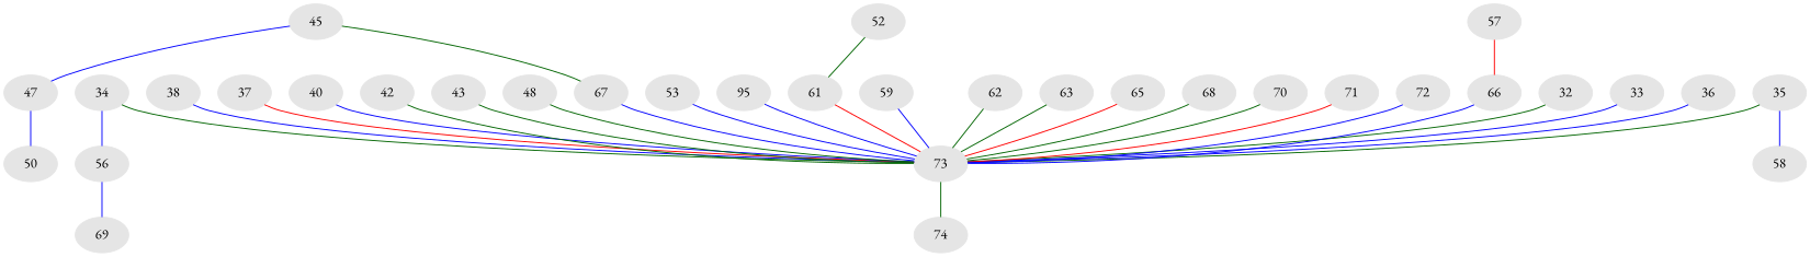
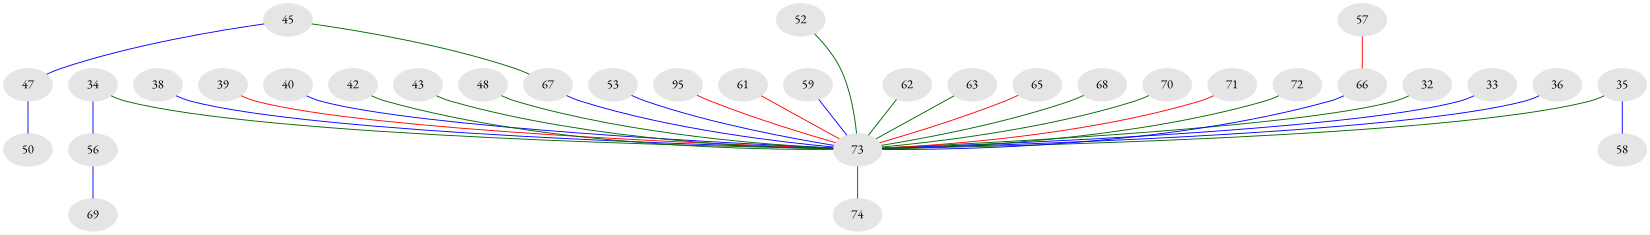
  graph {
    fontname="EB Garamond"
    node [color=gray90 fontname="EB Garamond" style=filled]
    edge [color=darkgreen fontname="EB Garamond"]
    73 [super="+3+9+26+4+46+8+10+11+12+22+51+15+20+49+54+64+37+23+27+28+29"]
    74
    32
    33
    34
    56
    69
    35
    58
    36
    38
-   39 [label=37]
+   39
    40
    42
    43
    45
    47
    67
    50
    48
    52
    53
    n23 [label=95]
    57
    66
    59
    61
    62
    63
    65
    68
    70
    71
    72
    73 -- 74
    32 -- 73
    33 -- 73 [color=blue]
    34 -- 73
    34 -- 56 [color=blue]
    56 -- 69 [color=blue]
    35 -- 73
    35 -- 58 [color=blue]
    36 -- 73 [color=blue]
    38 -- 73 [color=blue]
    39 -- 73 [color=red]
    40 -- 73 [color=blue]
    42 -- 73
    43 -- 73
    45 -- 47 [color=blue]
    45 -- 67
    47 -- 50 [color=blue]
    67 -- 73 [color=blue]
    48 -- 73
-   52 -- 61
+   52 -- 73
    53 -- 73 [color=blue]
-   n23 -- 73 [color=blue]
+   n23 -- 73 [color=red]
    57 -- 66 [color=red]
    66 -- 73 [color=blue]
    59 -- 73 [color=blue]
    61 -- 73 [color=red]
    62 -- 73
    63 -- 73
    65 -- 73 [color=red]
    68 -- 73
    70 -- 73
    71 -- 73 [color=red]
-   72 -- 73 [color=blue]
+   72 -- 73
  }
